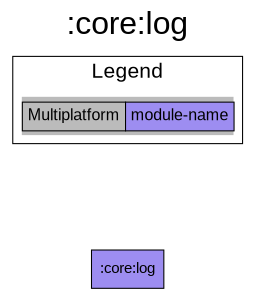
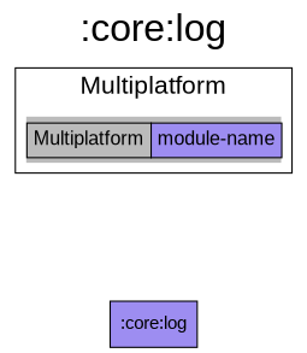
  digraph {
    fontsize=30
    label=":core:log"
    labelloc=t
    rankdir=TB
    ranksep=1.5
    fontname="Liberation Sans"
    node [style=filled fontname="Liberation Sans"]
    n1 [fillcolor="#bbbbbb" fontsize=15 label=< <TABLE BORDER="0" CELLBORDER="1" CELLSPACING="0" CELLPADDING="4"> <TR><TD>Multiplatform</TD><TD BGCOLOR="#9D8DF1">module-name</TD></TR> </TABLE> > margin=0 shape=none]
    ":core:log" [fillcolor="#9D8DF1" shape=box]
    subgraph sub_1 {
      rank=same
    }
    subgraph cluster_2 {
      fontsize=20
-     label=Legend
+     label=Multiplatform
      n1
    }
    n1 -> ":core:log" [dir=forward style=invis fontname="Liberation Sans"]
  }
